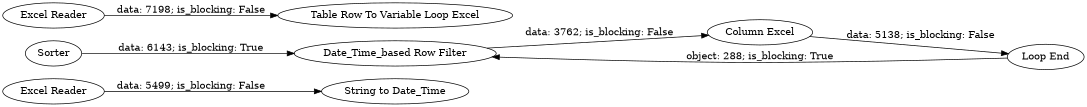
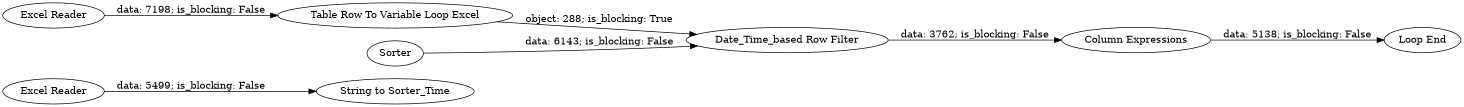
  digraph {
    rankdir=LR
    n1 [label="Excel Reader"]
-   n2 [label="String to Date_Time"]
+   n2 [label="String to Sorter_Time"]
    n3 [label="Date_Time_based Row Filter"]
-   n4 [label="Column Excel"]
+   n4 [label="Column Expressions"]
    n5 [label="Loop End"]
    n6 [label="Excel Reader"]
    n7 [label="Table Row To Variable Loop Excel"]
    n8 [label=Sorter]
    n1 -> n2 [label="data: 5499; is_blocking: False"]
    n3 -> n4 [label="data: 3762; is_blocking: False"]
    n4 -> n5 [label="data: 5138; is_blocking: False"]
    n6 -> n7 [label="data: 7198; is_blocking: False"]
-   n5 -> n3 [label="object: 288; is_blocking: True"]
-   n8 -> n3 [label="data: 6143; is_blocking: True"]
+   n7 -> n3 [label="object: 288; is_blocking: True"]
+   n8 -> n3 [label="data: 6143; is_blocking: False"]
  }
